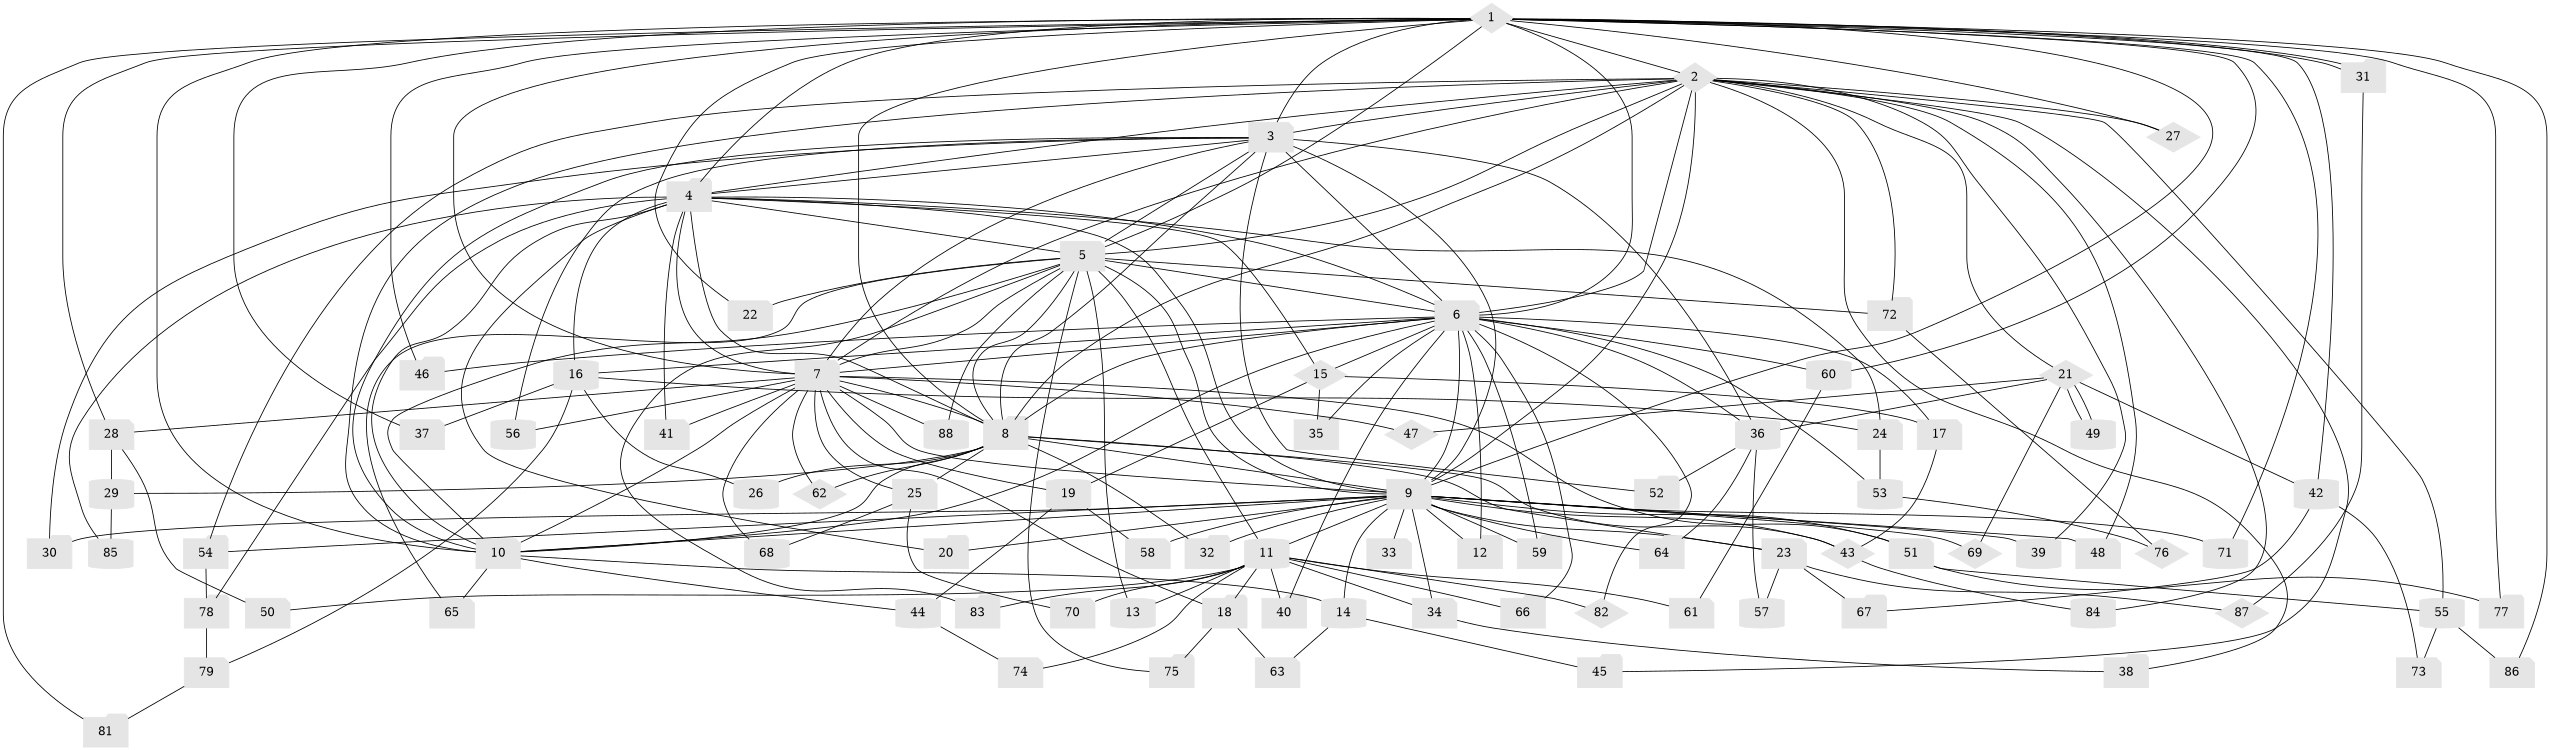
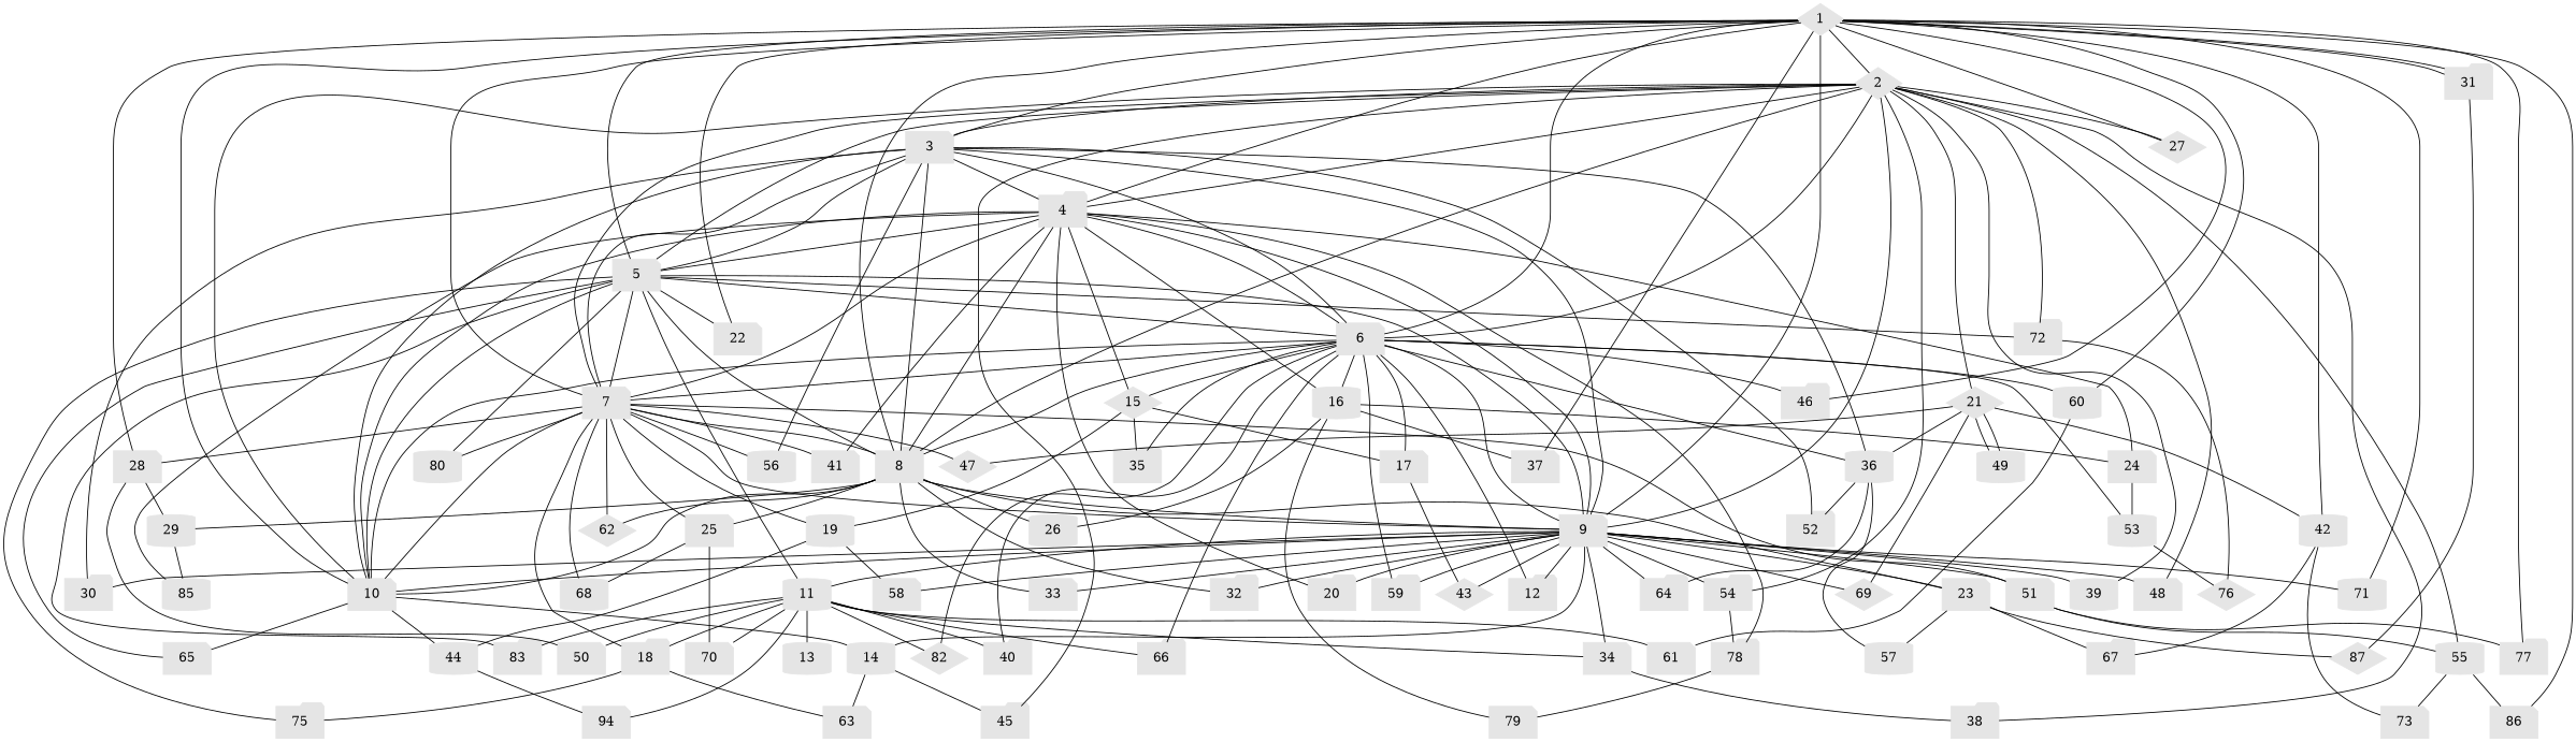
  graph {
    node [color=gray90 shape=note style=filled]
    1 [shape=diamond]
    2 [shape=diamond]
    3
    4 [shape=folder]
    5
    6
    7
    8 [shape=folder]
    9
    10
    22
    27 [shape=diamond]
    28
    31 [shape=folder]
    37
    42 [shape=cylinder]
    46 [shape=folder]
    60 [shape=cylinder]
    71 [shape=cylinder]
    77 [shape=folder]
-   81 [shape=folder]
    86
    21 [shape=diamond]
    38 [shape=folder]
    39 [shape=cylinder]
    45 [shape=folder]
    48
    54 [shape=folder]
    55 [shape=cylinder]
    72 [shape=folder]
-   84 [shape=cylinder]
    30 [shape=folder]
    36 [shape=cylinder]
    52 [shape=folder]
    56 [shape=cylinder]
    15 [shape=diamond]
    16 [shape=cylinder]
    20 [shape=folder]
    24
    41
    78 [shape=folder]
    85 [shape=cylinder]
    11 [shape=cylinder]
    13 [shape=cylinder]
    65
    75 [shape=folder]
-   80 [shape=cylinder label=88]
+   80 [shape=cylinder]
    83 [shape=folder]
    12 [shape=folder]
    17
    35 [shape=folder]
    40 [shape=folder]
    53 [shape=cylinder]
    59 [shape=folder]
    66 [shape=folder]
    82 [shape=diamond]
    18 [shape=folder]
    19 [shape=cylinder]
    25
    47 [shape=diamond]
    51
    62 [shape=diamond]
    68 [shape=cylinder]
    23
    26 [shape=cylinder]
    29 [shape=cylinder]
    32 [shape=folder]
    33
    14 [shape=cylinder]
    34
    43 [shape=diamond]
    58
    64 [shape=folder]
    69 [shape=diamond]
    44 [shape=cylinder]
    50
    87 [shape=diamond]
    67 [shape=folder]
    73
    61
    49 [shape=cylinder]
    76 [shape=diamond]
    57 [shape=cylinder]
    79
    70
-   74
+   74 [label=94]
    63
    1 -- 2
    1 -- 3
    1 -- 4
    1 -- 5
    1 -- 6
    1 -- 7
    1 -- 8
    1 -- 9
    1 -- 10
    1 -- 22
    1 -- 27
    1 -- 28
    1 -- 31
    1 -- 31
    1 -- 37
    1 -- 42
    1 -- 46
    1 -- 60
    1 -- 71
    1 -- 77
-   1 -- 81
    1 -- 86
    2 -- 3
    2 -- 4
    2 -- 5
    2 -- 6
    2 -- 7
    2 -- 8
    2 -- 9
    2 -- 10
    2 -- 27
    2 -- 21
    2 -- 38
    2 -- 39
    2 -- 45
    2 -- 48
    2 -- 54
    2 -- 55
    2 -- 72
-   2 -- 84
    3 -- 4
    3 -- 5
    3 -- 6
    3 -- 7
    3 -- 8
    3 -- 9
    3 -- 10
    3 -- 30
    3 -- 36
    3 -- 52
    3 -- 56
    4 -- 5
    4 -- 6
    4 -- 7
    4 -- 8
    4 -- 9
    4 -- 10
    4 -- 15
    4 -- 16
    4 -- 20
    4 -- 24
    4 -- 41
    4 -- 78
    4 -- 85
    5 -- 6
    5 -- 7
    5 -- 8
    5 -- 9
    5 -- 10
    5 -- 22
    5 -- 72
    5 -- 11
-   5 -- 13
    5 -- 65
    5 -- 75
    5 -- 80
    5 -- 83
    6 -- 7
    6 -- 8
    6 -- 9
    6 -- 10
    6 -- 46
    6 -- 60
    6 -- 36
    6 -- 15
    6 -- 16
    6 -- 12
    6 -- 17
    6 -- 35
    6 -- 40
    6 -- 53
    6 -- 59
    6 -- 66
    6 -- 82
    7 -- 8
    7 -- 9
    7 -- 10
    7 -- 28
    7 -- 56
    7 -- 41
    7 -- 80
    7 -- 18
    7 -- 19
    7 -- 25
    7 -- 47
    7 -- 51
    7 -- 62
    7 -- 68
    8 -- 9
    8 -- 10
    8 -- 25
    8 -- 62
    8 -- 23
    8 -- 26
    8 -- 29
    8 -- 32
-   8 -- 43
+   8 -- 33
    9 -- 10
    9 -- 71
    9 -- 39
    9 -- 48
    9 -- 54
    9 -- 30
    9 -- 20
    9 -- 11
    9 -- 12
    9 -- 59
    9 -- 51
    9 -- 23
    9 -- 32
    9 -- 33
    9 -- 14
    9 -- 34
    9 -- 43
    9 -- 58
    9 -- 64
    9 -- 69
    10 -- 65
    10 -- 14
    10 -- 44
    28 -- 29
    28 -- 50
    31 -- 87
    42 -- 67
    42 -- 73
    60 -- 61
    21 -- 42
    21 -- 36
    21 -- 47
    21 -- 69
    21 -- 49
    21 -- 49
    54 -- 78
    55 -- 86
    55 -- 73
    72 -- 76
    36 -- 52
    36 -- 64
    36 -- 57
    15 -- 17
    15 -- 35
    15 -- 19
    16 -- 37
    16 -- 24
    16 -- 26
    16 -- 79
    24 -- 53
    78 -- 79
    11 -- 13
    11 -- 83
    11 -- 40
    11 -- 66
    11 -- 82
    11 -- 18
    11 -- 34
    11 -- 50
    11 -- 61
    11 -- 70
    11 -- 74
    17 -- 43
    53 -- 76
    18 -- 75
    18 -- 63
    19 -- 58
    19 -- 44
    25 -- 68
    25 -- 70
    51 -- 77
    51 -- 55
    23 -- 87
    23 -- 67
    23 -- 57
    29 -- 85
    14 -- 45
    14 -- 63
    34 -- 38
-   43 -- 84
    44 -- 74
-   79 -- 81
  }
